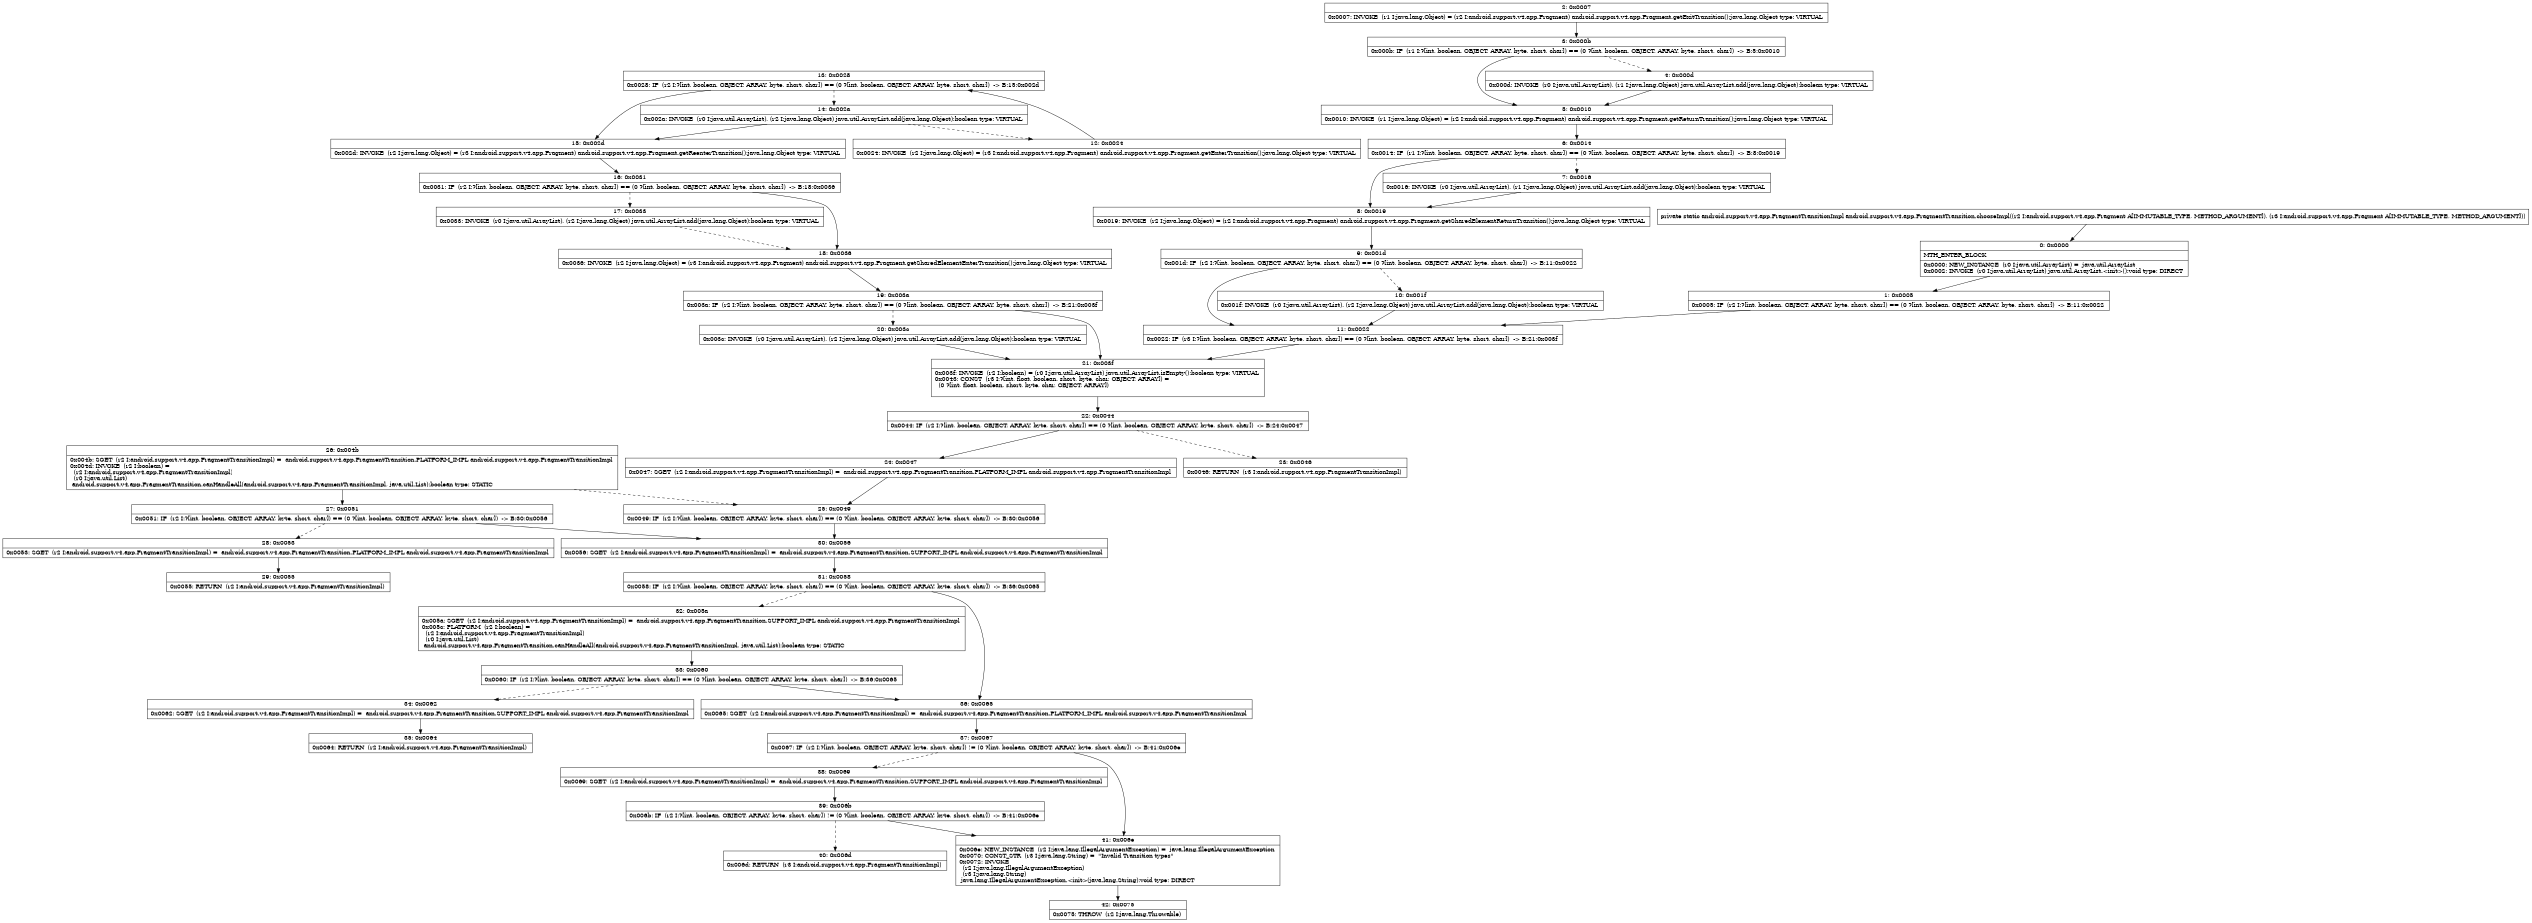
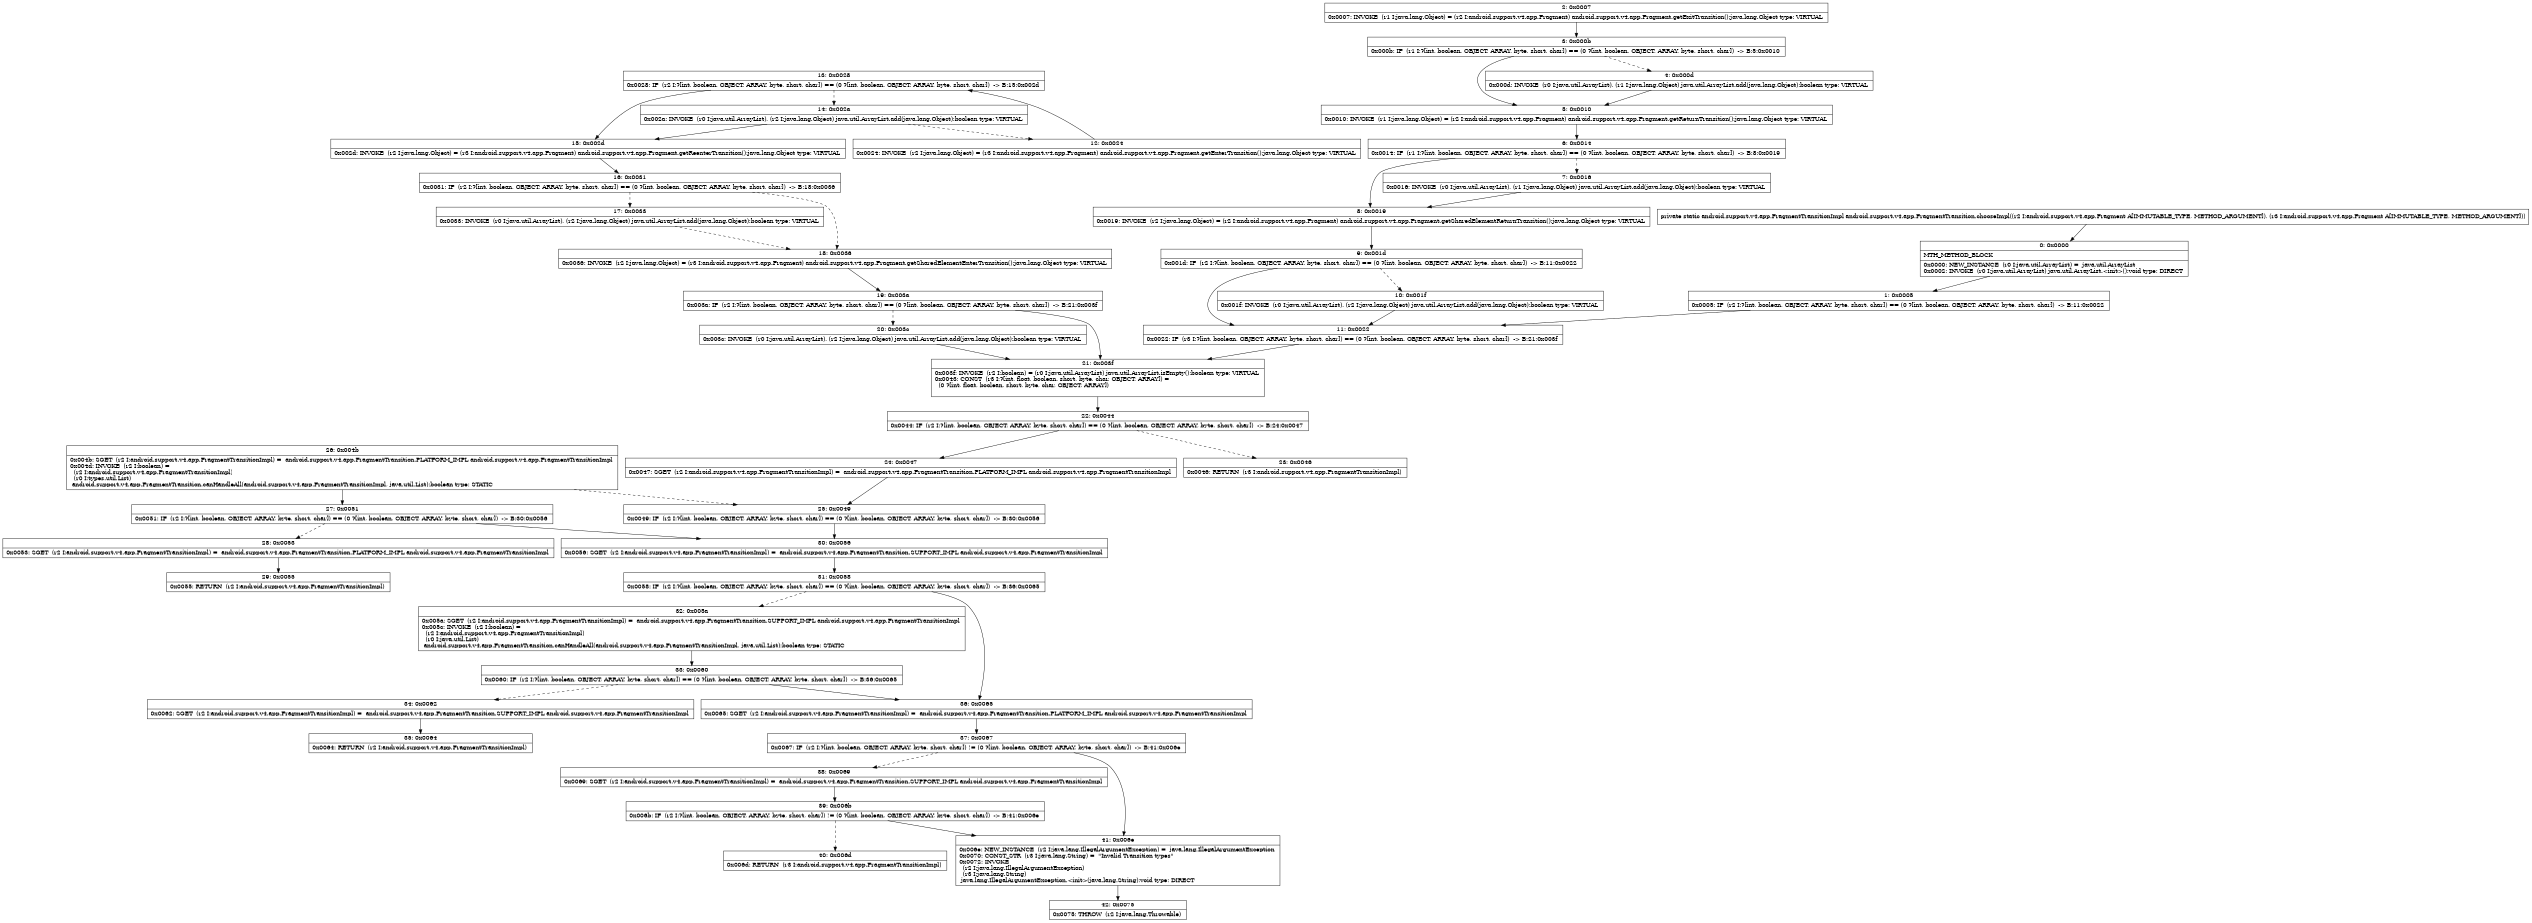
  digraph {
    node [shape=record]
-   n1 [label="{0\:\ 0x0000|MTH_ENTER_BLOCK\l|0x0000: NEW_INSTANCE  (r0 I:java.util.ArrayList) =  java.util.ArrayList \l0x0002: INVOKE  (r0 I:java.util.ArrayList) java.util.ArrayList.\<init\>():void type: DIRECT \l}"]
+   n1 [label="{0\:\ 0x0000|MTH_METHOD_BLOCK\l|0x0000: NEW_INSTANCE  (r0 I:java.util.ArrayList) =  java.util.ArrayList \l0x0002: INVOKE  (r0 I:java.util.ArrayList) java.util.ArrayList.\<init\>():void type: DIRECT \l}"]
    n2 [label="{1\:\ 0x0005|0x0005: IF  (r2 I:?[int, boolean, OBJECT, ARRAY, byte, short, char]) == (0 ?[int, boolean, OBJECT, ARRAY, byte, short, char])  \-\> B:11:0x0022 \l}"]
    n3 [label="{11\:\ 0x0022|0x0022: IF  (r3 I:?[int, boolean, OBJECT, ARRAY, byte, short, char]) == (0 ?[int, boolean, OBJECT, ARRAY, byte, short, char])  \-\> B:21:0x003f \l}"]
    n4 [label="{2\:\ 0x0007|0x0007: INVOKE  (r1 I:java.lang.Object) = (r2 I:android.support.v4.app.Fragment) android.support.v4.app.Fragment.getExitTransition():java.lang.Object type: VIRTUAL \l}"]
    n5 [label="{3\:\ 0x000b|0x000b: IF  (r1 I:?[int, boolean, OBJECT, ARRAY, byte, short, char]) == (0 ?[int, boolean, OBJECT, ARRAY, byte, short, char])  \-\> B:5:0x0010 \l}"]
    n6 [label="{21\:\ 0x003f|0x003f: INVOKE  (r2 I:boolean) = (r0 I:java.util.ArrayList) java.util.ArrayList.isEmpty():boolean type: VIRTUAL \l0x0043: CONST  (r3 I:?[int, float, boolean, short, byte, char, OBJECT, ARRAY]) = \l  (0 ?[int, float, boolean, short, byte, char, OBJECT, ARRAY])\l \l}"]
    n7 [label="{4\:\ 0x000d|0x000d: INVOKE  (r0 I:java.util.ArrayList), (r1 I:java.lang.Object) java.util.ArrayList.add(java.lang.Object):boolean type: VIRTUAL \l}"]
    n8 [label="{5\:\ 0x0010|0x0010: INVOKE  (r1 I:java.lang.Object) = (r2 I:android.support.v4.app.Fragment) android.support.v4.app.Fragment.getReturnTransition():java.lang.Object type: VIRTUAL \l}"]
    n9 [label="{6\:\ 0x0014|0x0014: IF  (r1 I:?[int, boolean, OBJECT, ARRAY, byte, short, char]) == (0 ?[int, boolean, OBJECT, ARRAY, byte, short, char])  \-\> B:8:0x0019 \l}"]
    n10 [label="{7\:\ 0x0016|0x0016: INVOKE  (r0 I:java.util.ArrayList), (r1 I:java.lang.Object) java.util.ArrayList.add(java.lang.Object):boolean type: VIRTUAL \l}"]
    n11 [label="{8\:\ 0x0019|0x0019: INVOKE  (r2 I:java.lang.Object) = (r2 I:android.support.v4.app.Fragment) android.support.v4.app.Fragment.getSharedElementReturnTransition():java.lang.Object type: VIRTUAL \l}"]
    n12 [label="{9\:\ 0x001d|0x001d: IF  (r2 I:?[int, boolean, OBJECT, ARRAY, byte, short, char]) == (0 ?[int, boolean, OBJECT, ARRAY, byte, short, char])  \-\> B:11:0x0022 \l}"]
    n13 [label="{10\:\ 0x001f|0x001f: INVOKE  (r0 I:java.util.ArrayList), (r2 I:java.lang.Object) java.util.ArrayList.add(java.lang.Object):boolean type: VIRTUAL \l}"]
    n14 [label="{12\:\ 0x0024|0x0024: INVOKE  (r2 I:java.lang.Object) = (r3 I:android.support.v4.app.Fragment) android.support.v4.app.Fragment.getEnterTransition():java.lang.Object type: VIRTUAL \l}"]
    n15 [label="{13\:\ 0x0028|0x0028: IF  (r2 I:?[int, boolean, OBJECT, ARRAY, byte, short, char]) == (0 ?[int, boolean, OBJECT, ARRAY, byte, short, char])  \-\> B:15:0x002d \l}"]
    n16 [label="{22\:\ 0x0044|0x0044: IF  (r2 I:?[int, boolean, OBJECT, ARRAY, byte, short, char]) == (0 ?[int, boolean, OBJECT, ARRAY, byte, short, char])  \-\> B:24:0x0047 \l}"]
    n17 [label="{14\:\ 0x002a|0x002a: INVOKE  (r0 I:java.util.ArrayList), (r2 I:java.lang.Object) java.util.ArrayList.add(java.lang.Object):boolean type: VIRTUAL \l}"]
    n18 [label="{15\:\ 0x002d|0x002d: INVOKE  (r2 I:java.lang.Object) = (r3 I:android.support.v4.app.Fragment) android.support.v4.app.Fragment.getReenterTransition():java.lang.Object type: VIRTUAL \l}"]
    n19 [label="{16\:\ 0x0031|0x0031: IF  (r2 I:?[int, boolean, OBJECT, ARRAY, byte, short, char]) == (0 ?[int, boolean, OBJECT, ARRAY, byte, short, char])  \-\> B:18:0x0036 \l}"]
    n20 [label="{17\:\ 0x0033|0x0033: INVOKE  (r0 I:java.util.ArrayList), (r2 I:java.lang.Object) java.util.ArrayList.add(java.lang.Object):boolean type: VIRTUAL \l}"]
    n21 [label="{18\:\ 0x0036|0x0036: INVOKE  (r2 I:java.lang.Object) = (r3 I:android.support.v4.app.Fragment) android.support.v4.app.Fragment.getSharedElementEnterTransition():java.lang.Object type: VIRTUAL \l}"]
    n22 [label="{19\:\ 0x003a|0x003a: IF  (r2 I:?[int, boolean, OBJECT, ARRAY, byte, short, char]) == (0 ?[int, boolean, OBJECT, ARRAY, byte, short, char])  \-\> B:21:0x003f \l}"]
    n23 [label="{20\:\ 0x003c|0x003c: INVOKE  (r0 I:java.util.ArrayList), (r2 I:java.lang.Object) java.util.ArrayList.add(java.lang.Object):boolean type: VIRTUAL \l}"]
    n24 [label="{23\:\ 0x0046|0x0046: RETURN  (r3 I:android.support.v4.app.FragmentTransitionImpl) \l}"]
    n25 [label="{24\:\ 0x0047|0x0047: SGET  (r2 I:android.support.v4.app.FragmentTransitionImpl) =  android.support.v4.app.FragmentTransition.PLATFORM_IMPL android.support.v4.app.FragmentTransitionImpl \l}"]
    n26 [label="{25\:\ 0x0049|0x0049: IF  (r2 I:?[int, boolean, OBJECT, ARRAY, byte, short, char]) == (0 ?[int, boolean, OBJECT, ARRAY, byte, short, char])  \-\> B:30:0x0056 \l}"]
    n27 [label="{30\:\ 0x0056|0x0056: SGET  (r2 I:android.support.v4.app.FragmentTransitionImpl) =  android.support.v4.app.FragmentTransition.SUPPORT_IMPL android.support.v4.app.FragmentTransitionImpl \l}"]
-   n28 [label="{26\:\ 0x004b|0x004b: SGET  (r2 I:android.support.v4.app.FragmentTransitionImpl) =  android.support.v4.app.FragmentTransition.PLATFORM_IMPL android.support.v4.app.FragmentTransitionImpl \l0x004d: INVOKE  (r2 I:boolean) = \l  (r2 I:android.support.v4.app.FragmentTransitionImpl)\l  (r0 I:java.util.List)\l android.support.v4.app.FragmentTransition.canHandleAll(android.support.v4.app.FragmentTransitionImpl, java.util.List):boolean type: STATIC \l}"]
+   n28 [label="{26\:\ 0x004b|0x004b: SGET  (r2 I:android.support.v4.app.FragmentTransitionImpl) =  android.support.v4.app.FragmentTransition.PLATFORM_IMPL android.support.v4.app.FragmentTransitionImpl \l0x004d: INVOKE  (r2 I:boolean) = \l  (r2 I:android.support.v4.app.FragmentTransitionImpl)\l  (r0 I:types.util.List)\l android.support.v4.app.FragmentTransition.canHandleAll(android.support.v4.app.FragmentTransitionImpl, java.util.List):boolean type: STATIC \l}"]
    n29 [label="{27\:\ 0x0051|0x0051: IF  (r2 I:?[int, boolean, OBJECT, ARRAY, byte, short, char]) == (0 ?[int, boolean, OBJECT, ARRAY, byte, short, char])  \-\> B:30:0x0056 \l}"]
    n30 [label="{31\:\ 0x0058|0x0058: IF  (r2 I:?[int, boolean, OBJECT, ARRAY, byte, short, char]) == (0 ?[int, boolean, OBJECT, ARRAY, byte, short, char])  \-\> B:36:0x0065 \l}"]
    n31 [label="{28\:\ 0x0053|0x0053: SGET  (r2 I:android.support.v4.app.FragmentTransitionImpl) =  android.support.v4.app.FragmentTransition.PLATFORM_IMPL android.support.v4.app.FragmentTransitionImpl \l}"]
    n32 [label="{29\:\ 0x0055|0x0055: RETURN  (r2 I:android.support.v4.app.FragmentTransitionImpl) \l}"]
-   n33 [label="{32\:\ 0x005a|0x005a: SGET  (r2 I:android.support.v4.app.FragmentTransitionImpl) =  android.support.v4.app.FragmentTransition.SUPPORT_IMPL android.support.v4.app.FragmentTransitionImpl \l0x005c: PLATFORM  (r2 I:boolean) = \l  (r2 I:android.support.v4.app.FragmentTransitionImpl)\l  (r0 I:java.util.List)\l android.support.v4.app.FragmentTransition.canHandleAll(android.support.v4.app.FragmentTransitionImpl, java.util.List):boolean type: STATIC \l}"]
+   n33 [label="{32\:\ 0x005a|0x005a: SGET  (r2 I:android.support.v4.app.FragmentTransitionImpl) =  android.support.v4.app.FragmentTransition.SUPPORT_IMPL android.support.v4.app.FragmentTransitionImpl \l0x005c: INVOKE  (r2 I:boolean) = \l  (r2 I:android.support.v4.app.FragmentTransitionImpl)\l  (r0 I:java.util.List)\l android.support.v4.app.FragmentTransition.canHandleAll(android.support.v4.app.FragmentTransitionImpl, java.util.List):boolean type: STATIC \l}"]
    n34 [label="{36\:\ 0x0065|0x0065: SGET  (r2 I:android.support.v4.app.FragmentTransitionImpl) =  android.support.v4.app.FragmentTransition.PLATFORM_IMPL android.support.v4.app.FragmentTransitionImpl \l}"]
    n35 [label="{33\:\ 0x0060|0x0060: IF  (r2 I:?[int, boolean, OBJECT, ARRAY, byte, short, char]) == (0 ?[int, boolean, OBJECT, ARRAY, byte, short, char])  \-\> B:36:0x0065 \l}"]
    n36 [label="{37\:\ 0x0067|0x0067: IF  (r2 I:?[int, boolean, OBJECT, ARRAY, byte, short, char]) != (0 ?[int, boolean, OBJECT, ARRAY, byte, short, char])  \-\> B:41:0x006e \l}"]
    n37 [label="{34\:\ 0x0062|0x0062: SGET  (r2 I:android.support.v4.app.FragmentTransitionImpl) =  android.support.v4.app.FragmentTransition.SUPPORT_IMPL android.support.v4.app.FragmentTransitionImpl \l}"]
    n38 [label="{35\:\ 0x0064|0x0064: RETURN  (r2 I:android.support.v4.app.FragmentTransitionImpl) \l}"]
    n39 [label="{38\:\ 0x0069|0x0069: SGET  (r2 I:android.support.v4.app.FragmentTransitionImpl) =  android.support.v4.app.FragmentTransition.SUPPORT_IMPL android.support.v4.app.FragmentTransitionImpl \l}"]
    n40 [label="{41\:\ 0x006e|0x006e: NEW_INSTANCE  (r2 I:java.lang.IllegalArgumentException) =  java.lang.IllegalArgumentException \l0x0070: CONST_STR  (r3 I:java.lang.String) =  \"Invalid Transition types\" \l0x0072: INVOKE  \l  (r2 I:java.lang.IllegalArgumentException)\l  (r3 I:java.lang.String)\l java.lang.IllegalArgumentException.\<init\>(java.lang.String):void type: DIRECT \l}"]
    n41 [label="{39\:\ 0x006b|0x006b: IF  (r2 I:?[int, boolean, OBJECT, ARRAY, byte, short, char]) != (0 ?[int, boolean, OBJECT, ARRAY, byte, short, char])  \-\> B:41:0x006e \l}"]
    n42 [label="{42\:\ 0x0075|0x0075: THROW  (r2 I:java.lang.Throwable) \l}"]
    n43 [label="{40\:\ 0x006d|0x006d: RETURN  (r3 I:android.support.v4.app.FragmentTransitionImpl) \l}"]
    n44 [label="{private static android.support.v4.app.FragmentTransitionImpl android.support.v4.app.FragmentTransition.chooseImpl((r2 I:android.support.v4.app.Fragment A[IMMUTABLE_TYPE, METHOD_ARGUMENT]), (r3 I:android.support.v4.app.Fragment A[IMMUTABLE_TYPE, METHOD_ARGUMENT])) }"]
    n1 -> n2
    n2 -> n3
    n3 -> n6
    n4 -> n5
    n5 -> n7 [style=dashed]
    n5 -> n8
    n6 -> n16
    n7 -> n8
    n8 -> n9
    n9 -> n10 [style=dashed]
    n9 -> n11
    n10 -> n11
    n11 -> n12
    n12 -> n3
    n12 -> n13 [style=dashed]
    n13 -> n3
    n14 -> n15
    n15 -> n17 [style=dashed]
    n15 -> n18
    n16 -> n24 [style=dashed]
    n16 -> n25
    n17 -> n14 [style=dashed]
    n17 -> n18
    n18 -> n19
    n19 -> n20 [style=dashed]
-   n19 -> n21
+   n19 -> n21 [style=dashed]
    n20 -> n21 [style=dashed]
    n21 -> n22
    n22 -> n6
    n22 -> n23 [style=dashed]
    n23 -> n6
    n25 -> n26
    n26 -> n27
    n27 -> n30
    n28 -> n26 [style=dashed]
    n28 -> n29
    n29 -> n27
    n29 -> n31 [style=dashed]
    n30 -> n33 [style=dashed]
    n30 -> n34
    n31 -> n32
    n33 -> n35
    n34 -> n36
    n35 -> n34
    n35 -> n37 [style=dashed]
    n36 -> n39 [style=dashed]
    n36 -> n40
    n37 -> n38
    n39 -> n41
    n40 -> n42
    n41 -> n40
    n41 -> n43 [style=dashed]
    n44 -> n1
  }
